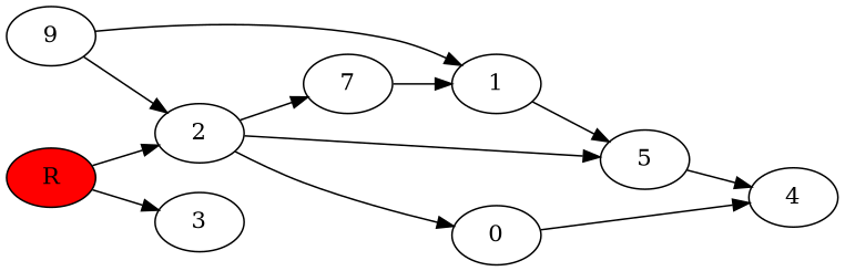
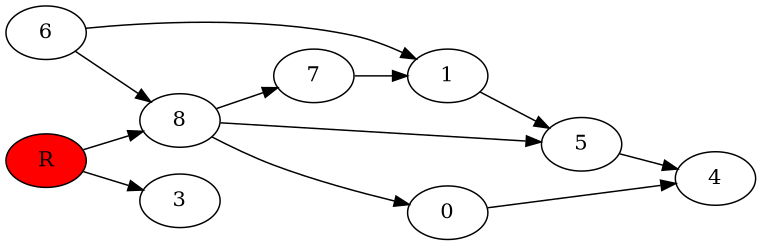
  digraph {
    rankdir=LR
    1
    5
    4
    n4 [label=0]
-   6 [label=9]
-   8 [label=2]
+   6
+   8
    7
    R [fillcolor="#ff0000" style=filled]
    3
    1 -> 5
    5 -> 4
    n4 -> 4
    6 -> 1
    6 -> 8
    8 -> 5
    8 -> n4
    8 -> 7
    7 -> 1
    R -> 8
    R -> 3
  }
